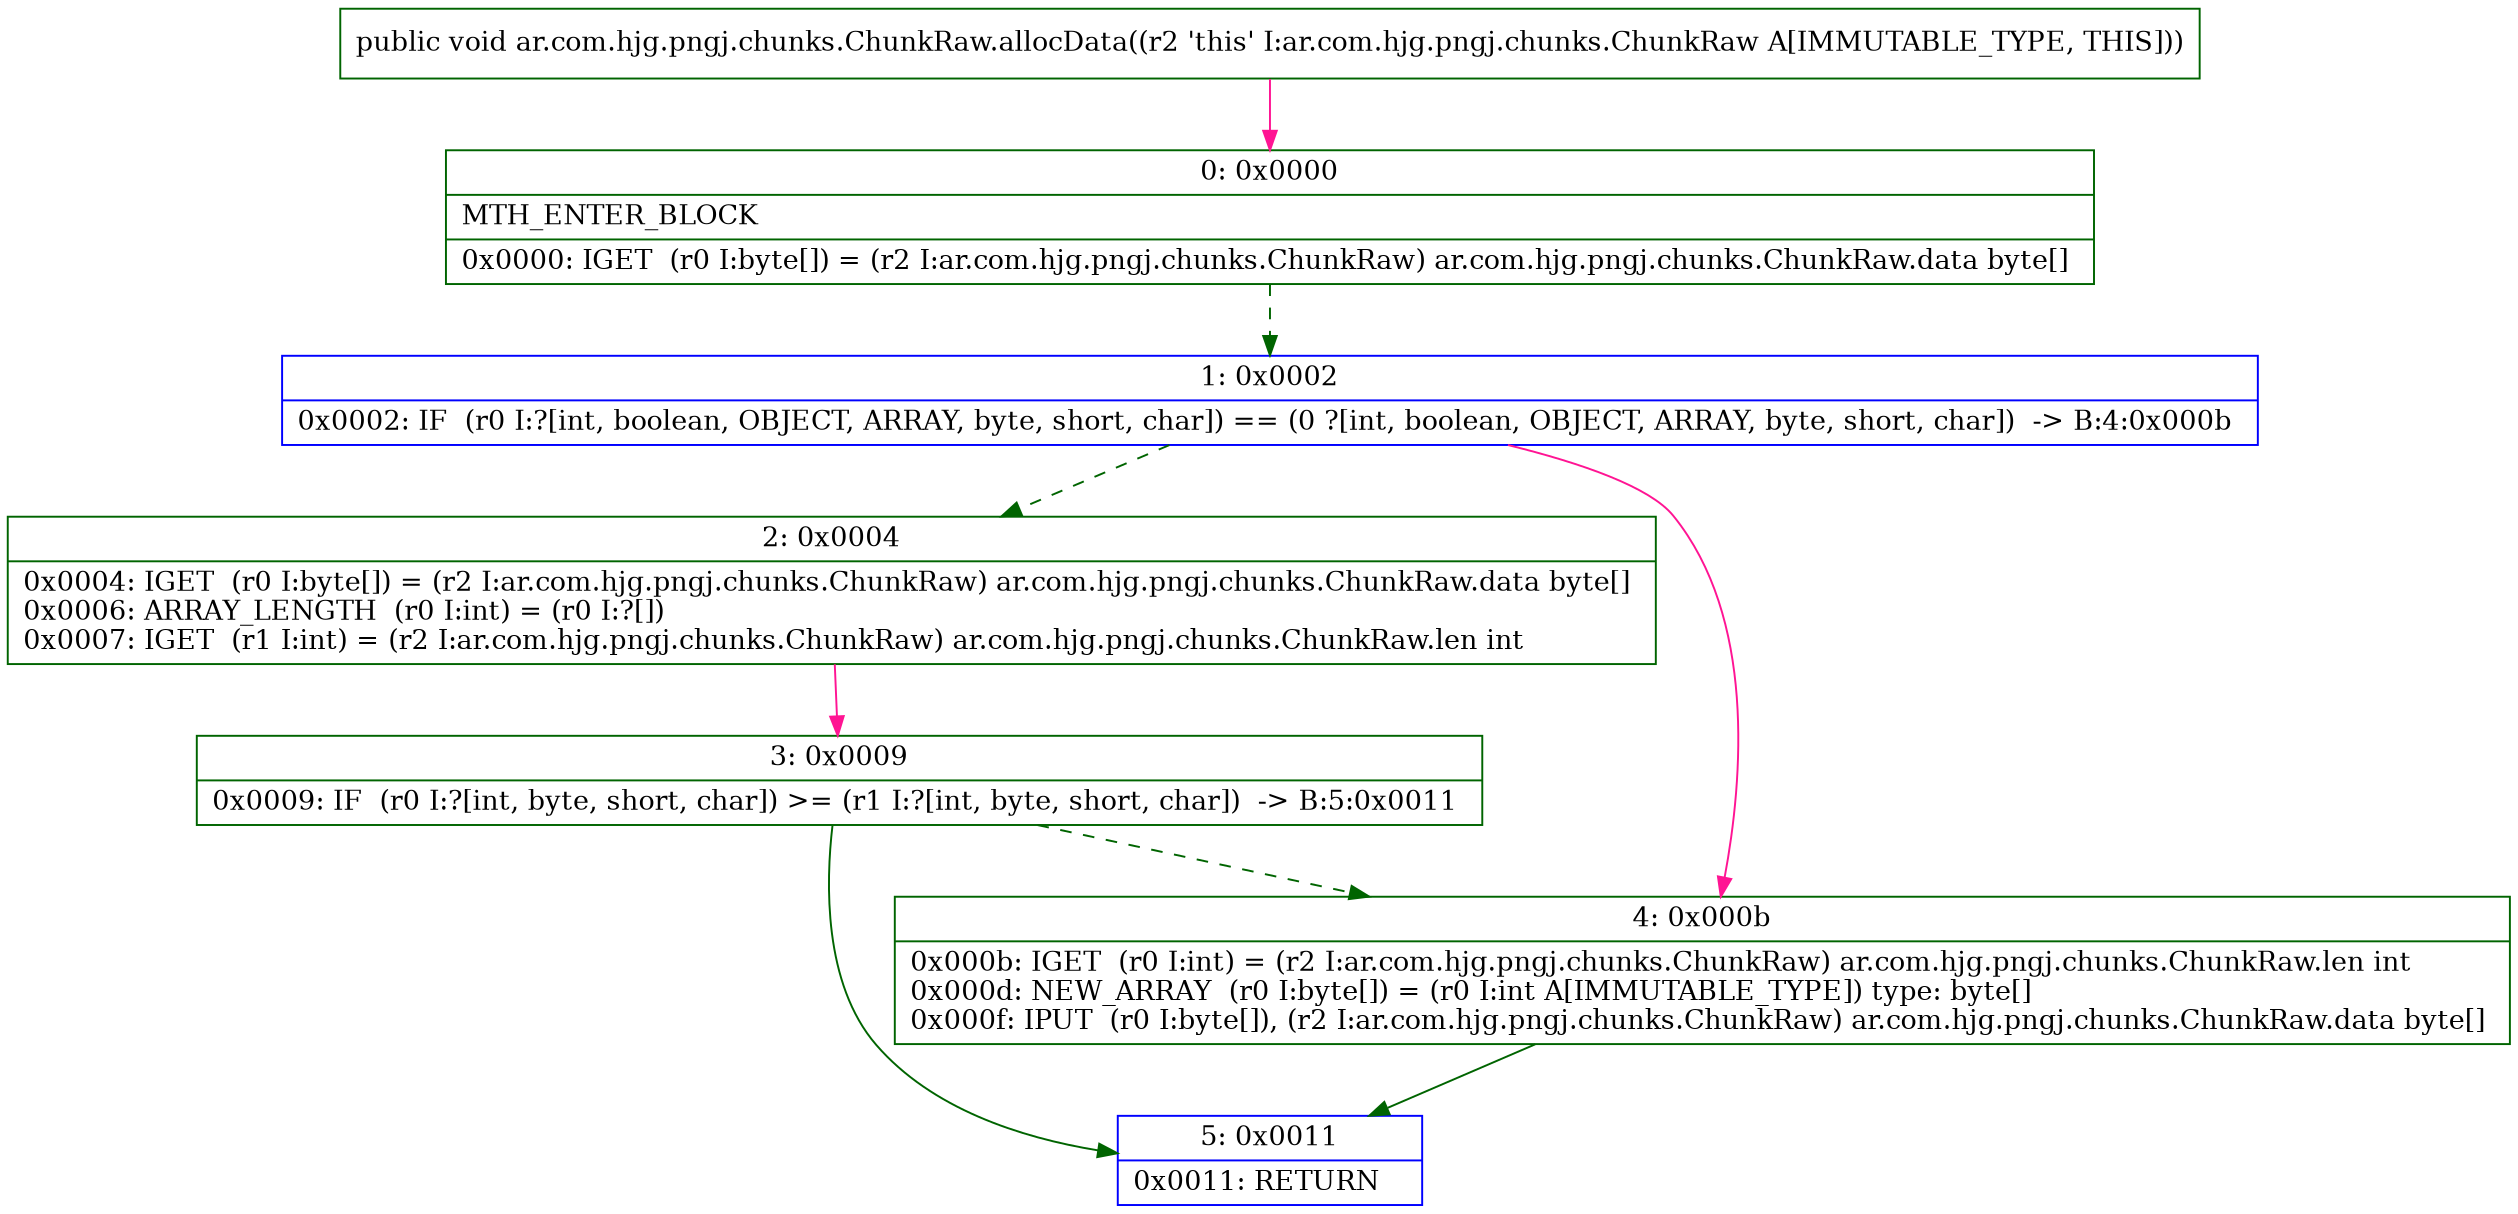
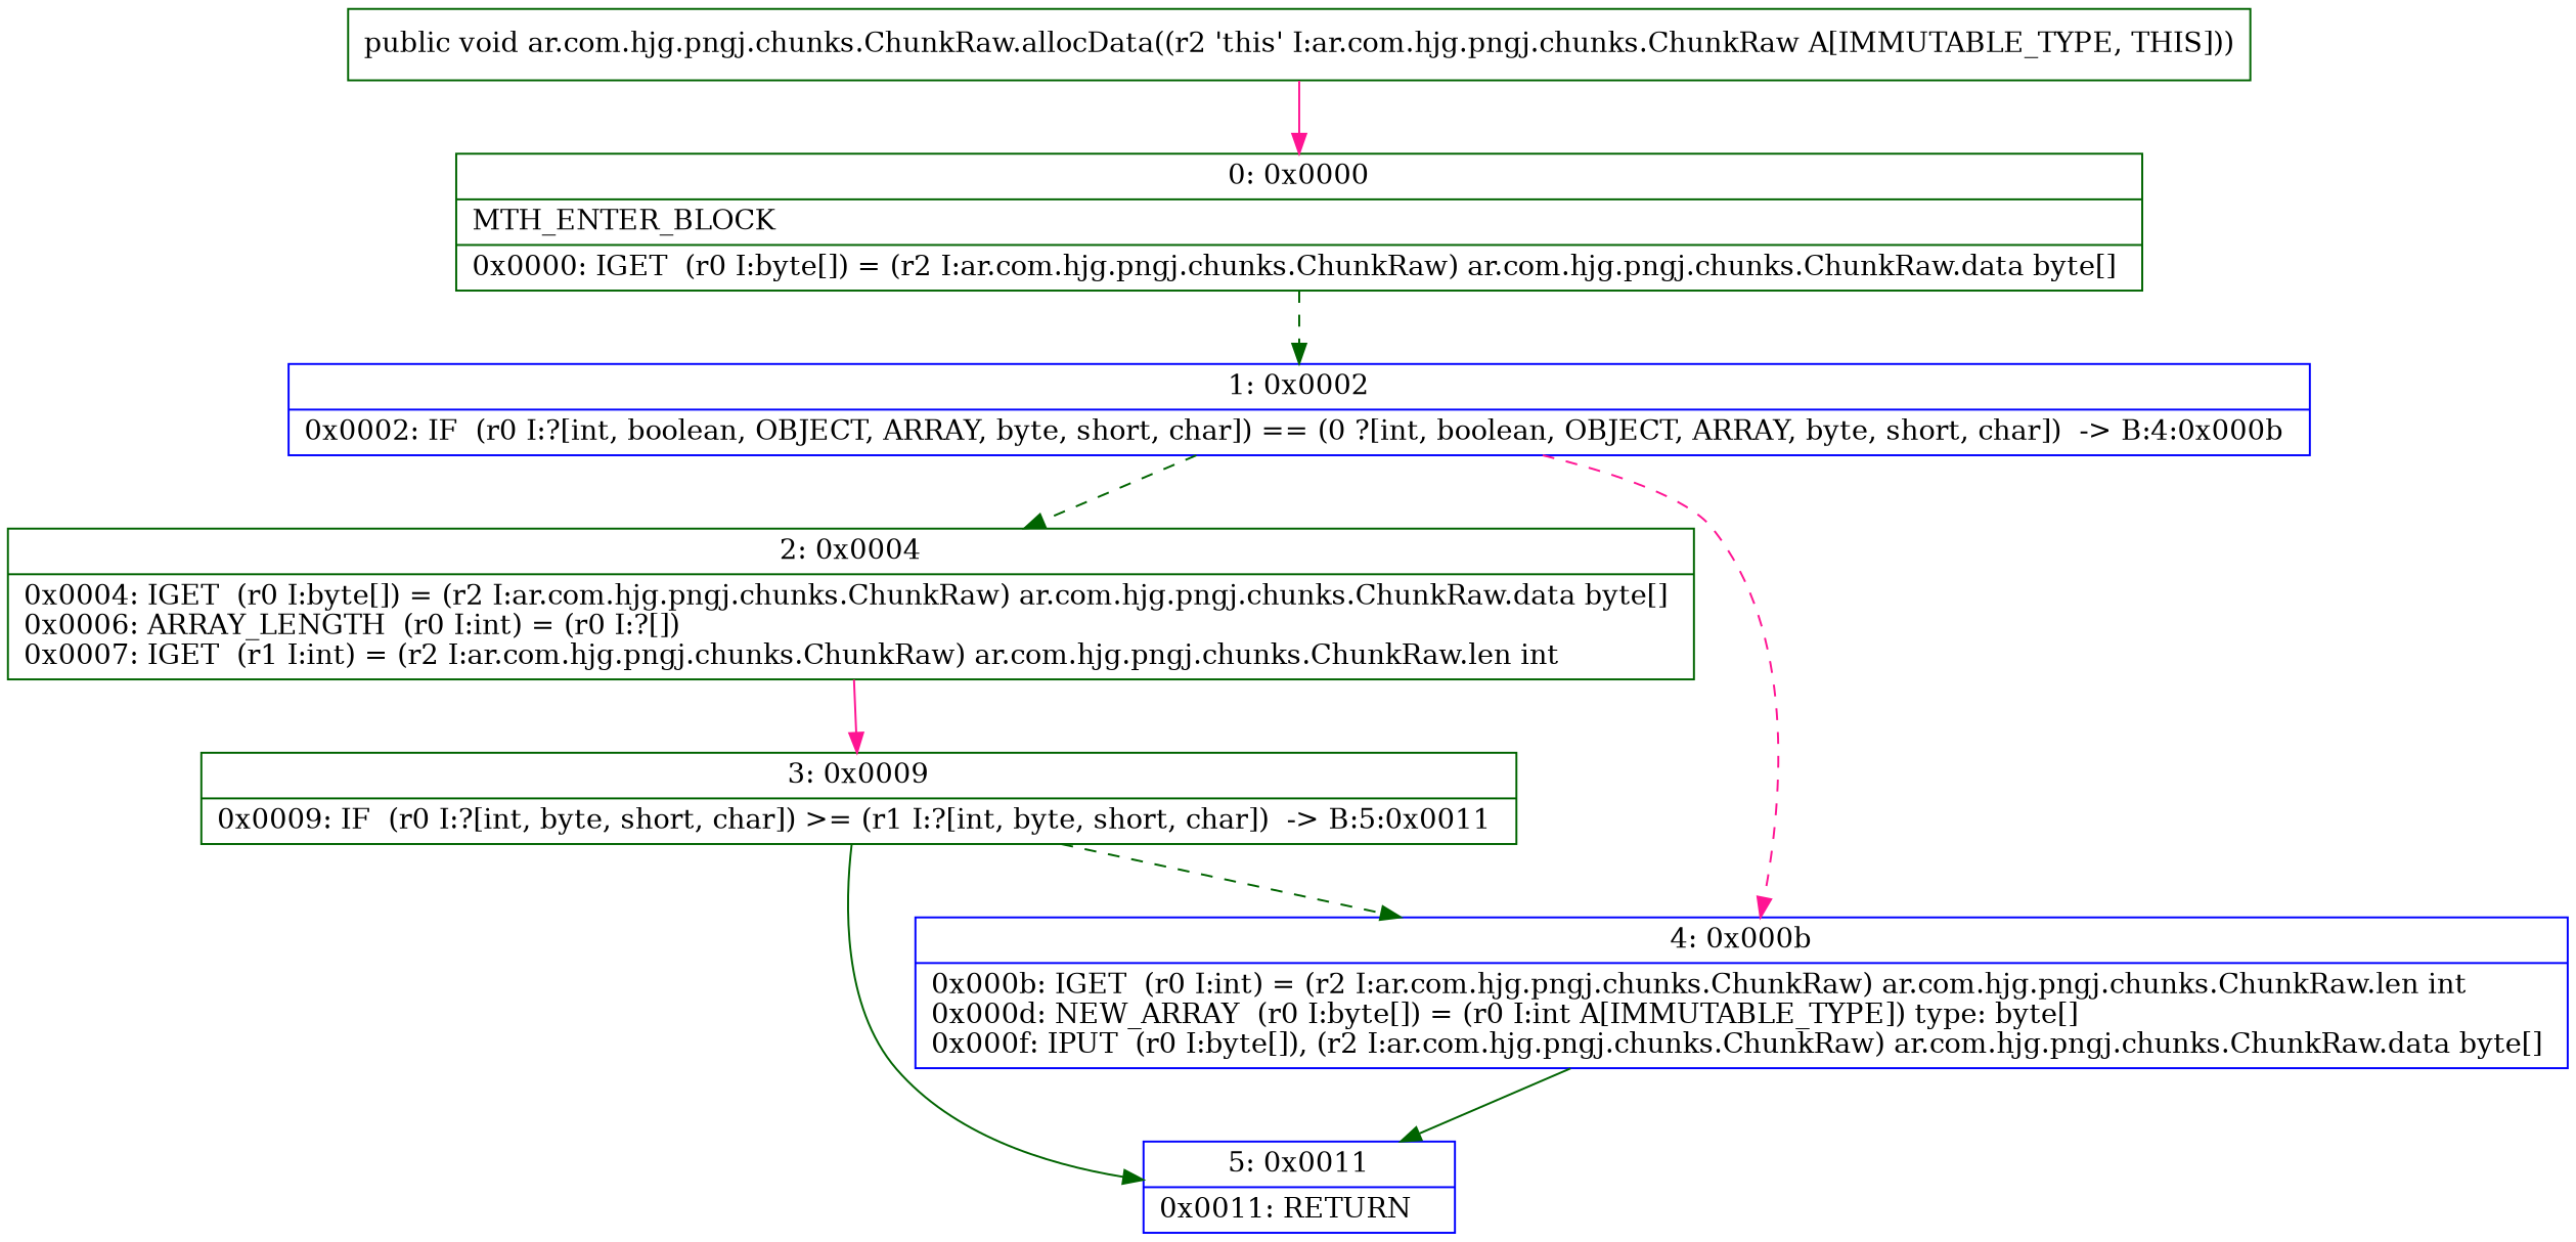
  digraph {
    node [color=darkgreen shape=record]
    edge [color=darkgreen]
    n1 [label="{0\:\ 0x0000|MTH_ENTER_BLOCK\l|0x0000: IGET  (r0 I:byte[]) = (r2 I:ar.com.hjg.pngj.chunks.ChunkRaw) ar.com.hjg.pngj.chunks.ChunkRaw.data byte[] \l}"]
    n2 [color=blue label="{1\:\ 0x0002|0x0002: IF  (r0 I:?[int, boolean, OBJECT, ARRAY, byte, short, char]) == (0 ?[int, boolean, OBJECT, ARRAY, byte, short, char])  \-\> B:4:0x000b \l}"]
    n3 [label="{2\:\ 0x0004|0x0004: IGET  (r0 I:byte[]) = (r2 I:ar.com.hjg.pngj.chunks.ChunkRaw) ar.com.hjg.pngj.chunks.ChunkRaw.data byte[] \l0x0006: ARRAY_LENGTH  (r0 I:int) = (r0 I:?[]) \l0x0007: IGET  (r1 I:int) = (r2 I:ar.com.hjg.pngj.chunks.ChunkRaw) ar.com.hjg.pngj.chunks.ChunkRaw.len int \l}"]
-   n4 [label="{4\:\ 0x000b|0x000b: IGET  (r0 I:int) = (r2 I:ar.com.hjg.pngj.chunks.ChunkRaw) ar.com.hjg.pngj.chunks.ChunkRaw.len int \l0x000d: NEW_ARRAY  (r0 I:byte[]) = (r0 I:int A[IMMUTABLE_TYPE]) type: byte[] \l0x000f: IPUT  (r0 I:byte[]), (r2 I:ar.com.hjg.pngj.chunks.ChunkRaw) ar.com.hjg.pngj.chunks.ChunkRaw.data byte[] \l}"]
+   n4 [color=blue label="{4\:\ 0x000b|0x000b: IGET  (r0 I:int) = (r2 I:ar.com.hjg.pngj.chunks.ChunkRaw) ar.com.hjg.pngj.chunks.ChunkRaw.len int \l0x000d: NEW_ARRAY  (r0 I:byte[]) = (r0 I:int A[IMMUTABLE_TYPE]) type: byte[] \l0x000f: IPUT  (r0 I:byte[]), (r2 I:ar.com.hjg.pngj.chunks.ChunkRaw) ar.com.hjg.pngj.chunks.ChunkRaw.data byte[] \l}"]
    n5 [label="{3\:\ 0x0009|0x0009: IF  (r0 I:?[int, byte, short, char]) \>= (r1 I:?[int, byte, short, char])  \-\> B:5:0x0011 \l}"]
    n6 [color=blue label="{5\:\ 0x0011|0x0011: RETURN   \l}"]
    n7 [label="{public void ar.com.hjg.pngj.chunks.ChunkRaw.allocData((r2 'this' I:ar.com.hjg.pngj.chunks.ChunkRaw A[IMMUTABLE_TYPE, THIS])) }"]
    n1 -> n2 [style=dashed]
    n2 -> n3 [style=dashed]
-   n2 -> n4 [color=deeppink]
+   n2 -> n4 [color=deeppink style=dashed]
    n3 -> n5 [color=deeppink]
    n4 -> n6
    n5 -> n4 [style=dashed]
    n5 -> n6
    n7 -> n1 [color=deeppink]
  }
